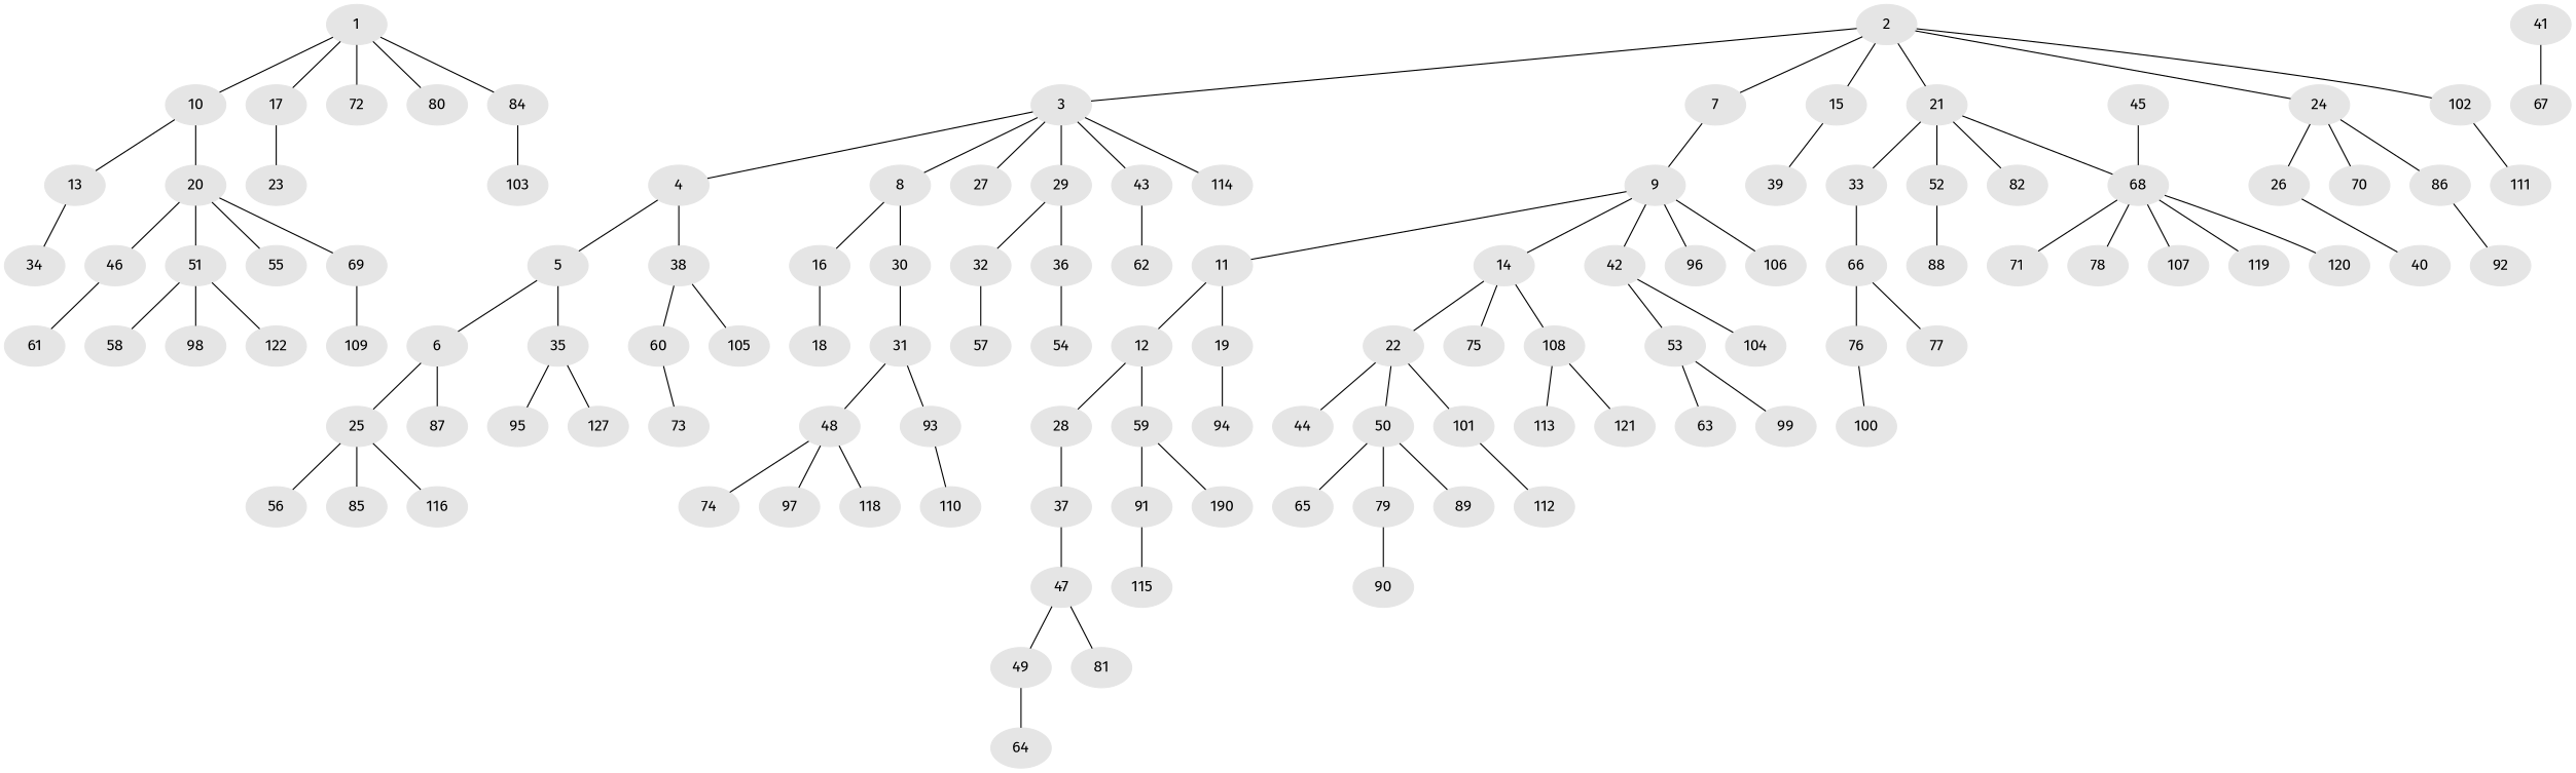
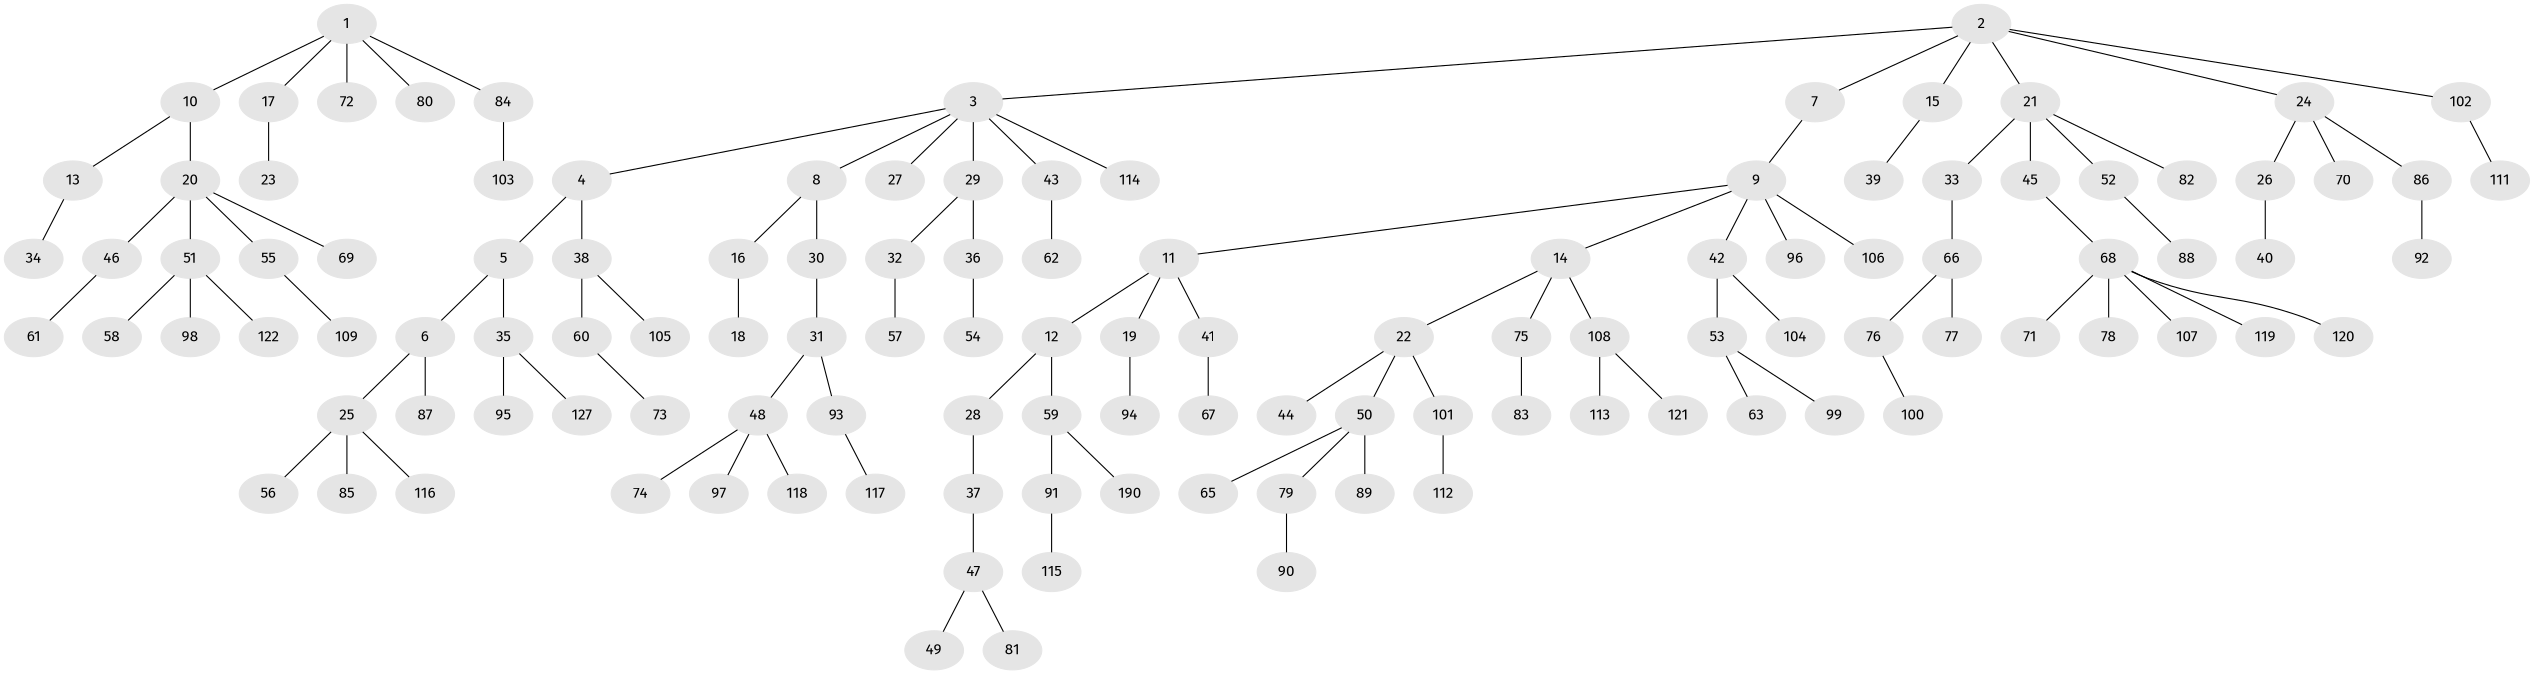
  graph {
    fontname="Fira Sans"
    node [color=gray90 fontname="Fira Sans" style=filled]
    edge [fontname="Fira Sans"]
    1
    10
    17
    72
    80
    84
    2
    3
    7
    15
    21
    24
    102
    13
    20
    23
    103
    4
    8
    27
    29
    43
    114
    9
    39
    33
    45
    52
    82
    26
    70
    86
    111
    5
    38
    16
    30
    32
    36
    62
    6
    35
    60
    105
    25
    87
    95
    n48 [label=127]
    56
    85
    116
    11
    14
    42
    96
    106
    18
    31
    12
    19
    41
    22
    75
    108
    53
    104
    34
    46
    51
    55
    69
    28
    59
    94
    67
    37
    91
    n78 [label=190]
    44
    50
    101
+   83
    113
    121
    61
    58
    98
    122
    109
    66
    68
    88
    65
    79
    89
    112
    40
    92
    47
    57
    54
    48
    93
    74
    97
    118
-   117 [label=110]
+   117
    76
    77
    49
    81
    73
    63
    99
    71
    78
    107
    119
    120
-   64
    90
    115
    100
    1 -- 10
    1 -- 17
    1 -- 72
    1 -- 80
    1 -- 84
    10 -- 13
    10 -- 20
    17 -- 23
    84 -- 103
    2 -- 3
    2 -- 7
    2 -- 15
    2 -- 21
    2 -- 24
    2 -- 102
    3 -- 4
    3 -- 8
    3 -- 27
    3 -- 29
    3 -- 43
    3 -- 114
    7 -- 9
    15 -- 39
    21 -- 33
-   21 -- 68
+   21 -- 45
    21 -- 52
    21 -- 82
    24 -- 26
    24 -- 70
    24 -- 86
    102 -- 111
    13 -- 34
    20 -- 46
    20 -- 51
    20 -- 55
    20 -- 69
    4 -- 5
    4 -- 38
    8 -- 16
    8 -- 30
    29 -- 32
    29 -- 36
    43 -- 62
    9 -- 11
    9 -- 14
    9 -- 42
    9 -- 96
    9 -- 106
    33 -- 66
    45 -- 68
    52 -- 88
    26 -- 40
    86 -- 92
    5 -- 6
    5 -- 35
    38 -- 60
    38 -- 105
    16 -- 18
    30 -- 31
    32 -- 57
    36 -- 54
    6 -- 25
    6 -- 87
    35 -- 95
    35 -- n48
    60 -- 73
    25 -- 56
    25 -- 85
    25 -- 116
    11 -- 12
    11 -- 19
+   11 -- 41
    14 -- 22
    14 -- 75
    14 -- 108
    42 -- 53
    42 -- 104
    31 -- 48
    31 -- 93
    12 -- 28
    12 -- 59
    19 -- 94
    41 -- 67
    22 -- 44
    22 -- 50
    22 -- 101
+   75 -- 83
    108 -- 113
    108 -- 121
    53 -- 63
    53 -- 99
    46 -- 61
    51 -- 58
    51 -- 98
    51 -- 122
-   69 -- 109
+   55 -- 109
    28 -- 37
    59 -- 91
    59 -- n78
    37 -- 47
    91 -- 115
    50 -- 65
    50 -- 79
    50 -- 89
    101 -- 112
    66 -- 76
    66 -- 77
    68 -- 71
    68 -- 78
    68 -- 107
    68 -- 119
    68 -- 120
    79 -- 90
    47 -- 49
    47 -- 81
    48 -- 74
    48 -- 97
    48 -- 118
    93 -- 117
    76 -- 100
-   49 -- 64
  }
